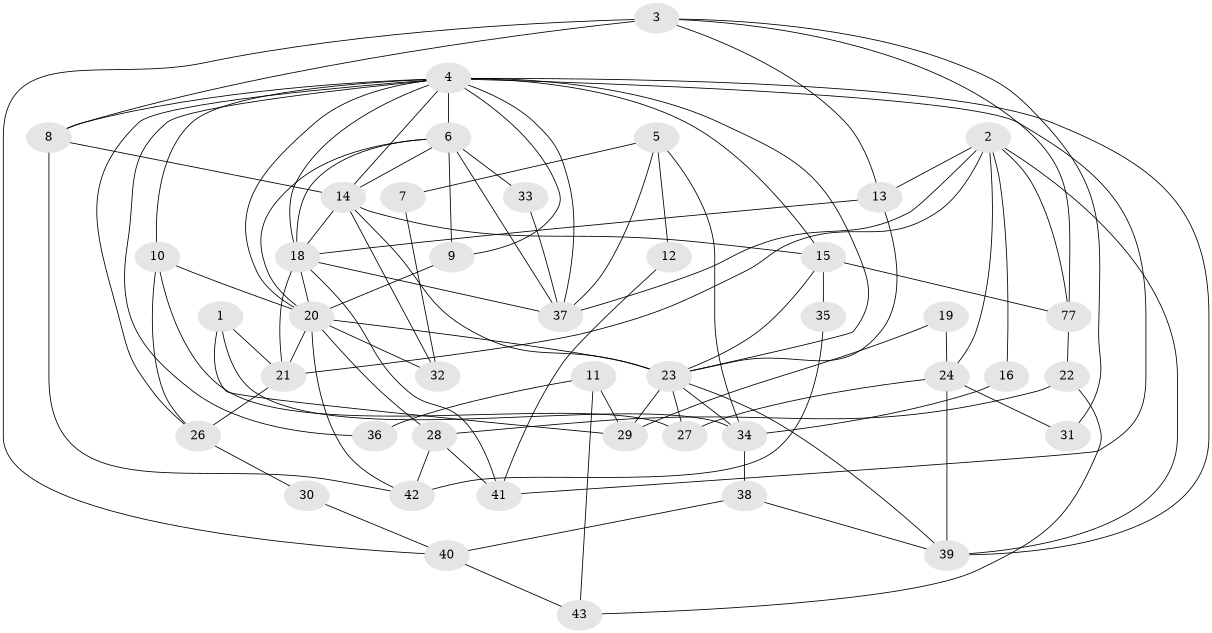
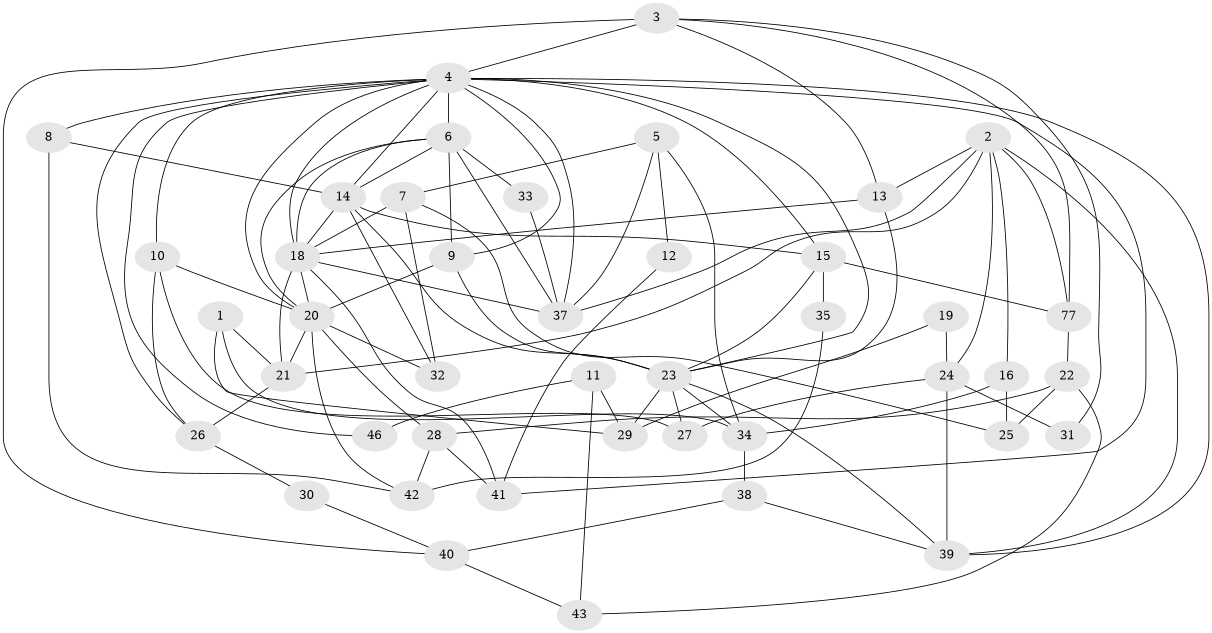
  graph {
    node [color=gray90 style=filled]
    edge [weight=1.0]
    1
    21
    34
    29
    19
    24
    26
    38
    2
    13
    16
    n12 [label=77]
    37
    39
    18
    23
+   25
    22
    31
    27
    3
    4
    40
    6
    8
    9
    10
    14
    15
    20
-   36
+   36 [label=46]
    41
    43
    33
    42
    32
    35
    28
    30
    5
    7
    12
    11
    1 -- 21
    1 -- 34
    1 -- 29
    21 -- 26
    34 -- 38
    19 -- 29
    19 -- 24
    24 -- 39
    24 -- 31
    24 -- 27
    26 -- 30
    38 -- 39
    38 -- 40
    2 -- 21
    2 -- 24
    2 -- 13
    2 -- 16
    2 -- n12
    2 -- 37
    2 -- 39
    13 -- 18
    13 -- 23 [weight=2.0]
    16 -- 34
+   16 -- 25
    n12 -- 22
    18 -- 21
    18 -- 37
    18 -- 20
    18 -- 41
    23 -- 34
    23 -- 29
    23 -- 39
    23 -- 27
+   22 -- 25
    22 -- 43
    22 -- 28
    3 -- 13
    3 -- n12
    3 -- 31
-   3 -- 8
+   3 -- 4
    3 -- 40
    4 -- 26
    4 -- 37
    4 -- 39
    4 -- 18
    4 -- 23 [weight=2.0]
    4 -- 6 [weight=2.0]
    4 -- 8
    4 -- 9 [weight=2.0]
    4 -- 10
    4 -- 14
    4 -- 15
    4 -- 20 [weight=2.0]
    4 -- 36
    4 -- 41
    40 -- 43
    6 -- 37
    6 -- 18
    6 -- 9
    6 -- 14
    6 -- 20
    6 -- 33
    8 -- 14 [weight=2.0]
    8 -- 42
-   20 -- 23 [weight=2.0]
+   9 -- 23 [weight=2.0]
    9 -- 20
    10 -- 26
    10 -- 27
    10 -- 20 [weight=2.0]
    14 -- 18
    14 -- 23
    14 -- 15
    14 -- 32
    15 -- n12
    15 -- 23 [weight=3.0]
    15 -- 35
    20 -- 21
    20 -- 42
    20 -- 32
    20 -- 28
    33 -- 37
    35 -- 42
    28 -- 41
    28 -- 42
    30 -- 40
    5 -- 34
    5 -- 37
    5 -- 7
    5 -- 12
+   7 -- 18 [weight=2.0]
+   7 -- 25
    7 -- 32
    12 -- 41
    11 -- 29
    11 -- 36
    11 -- 43
  }
